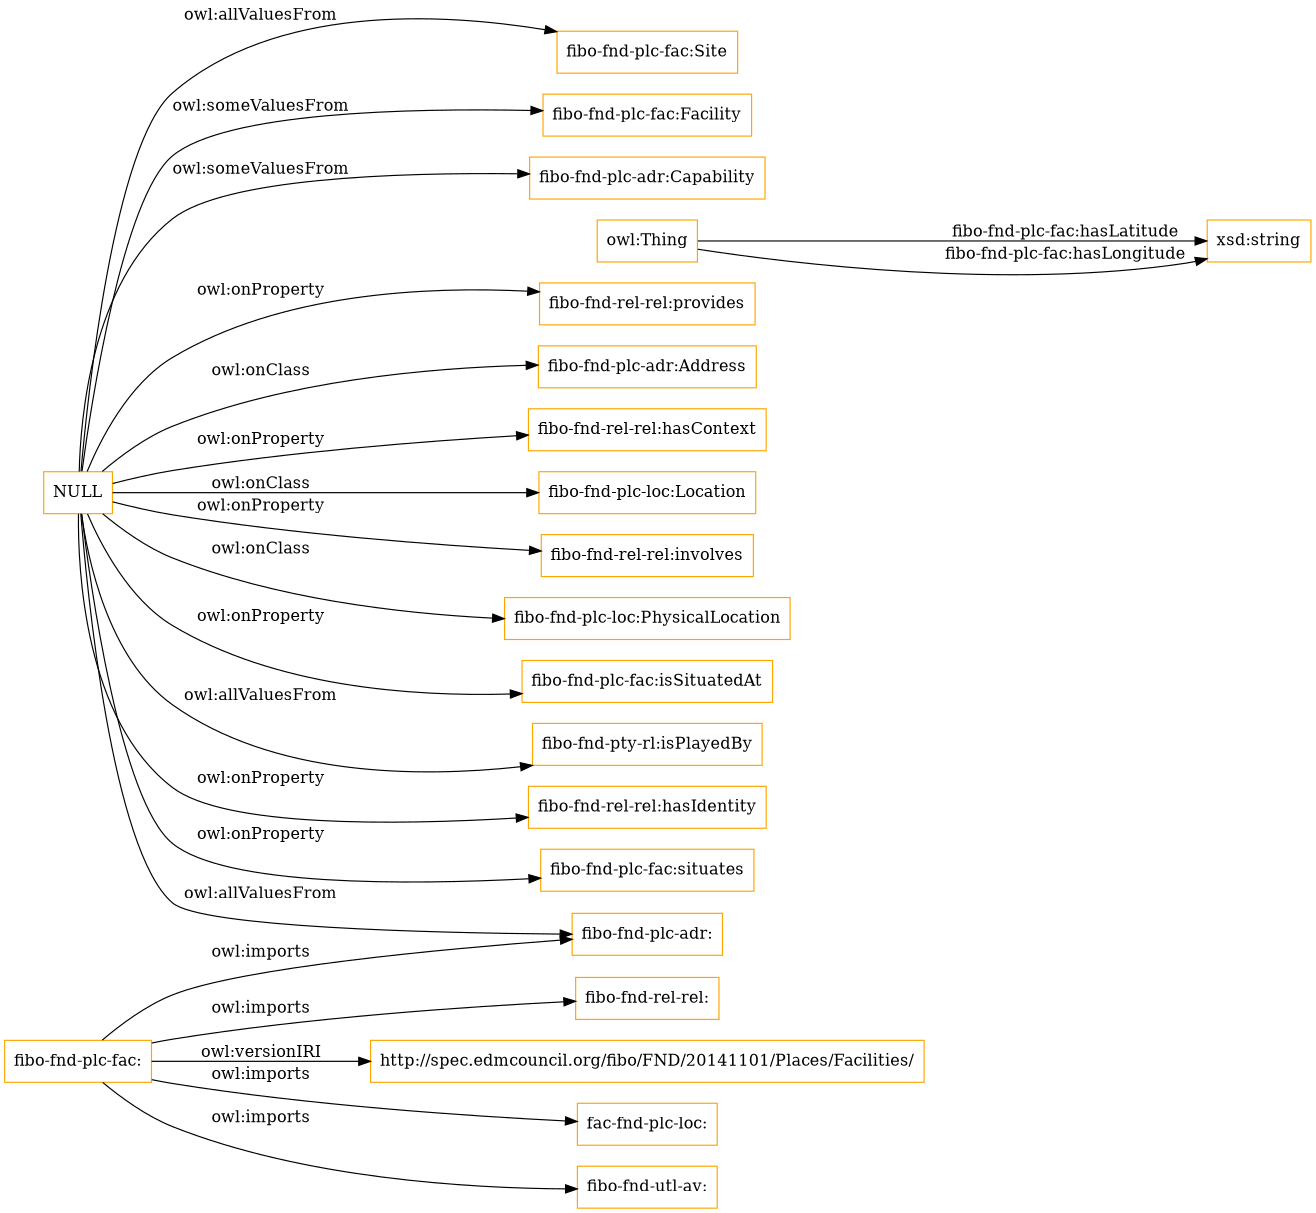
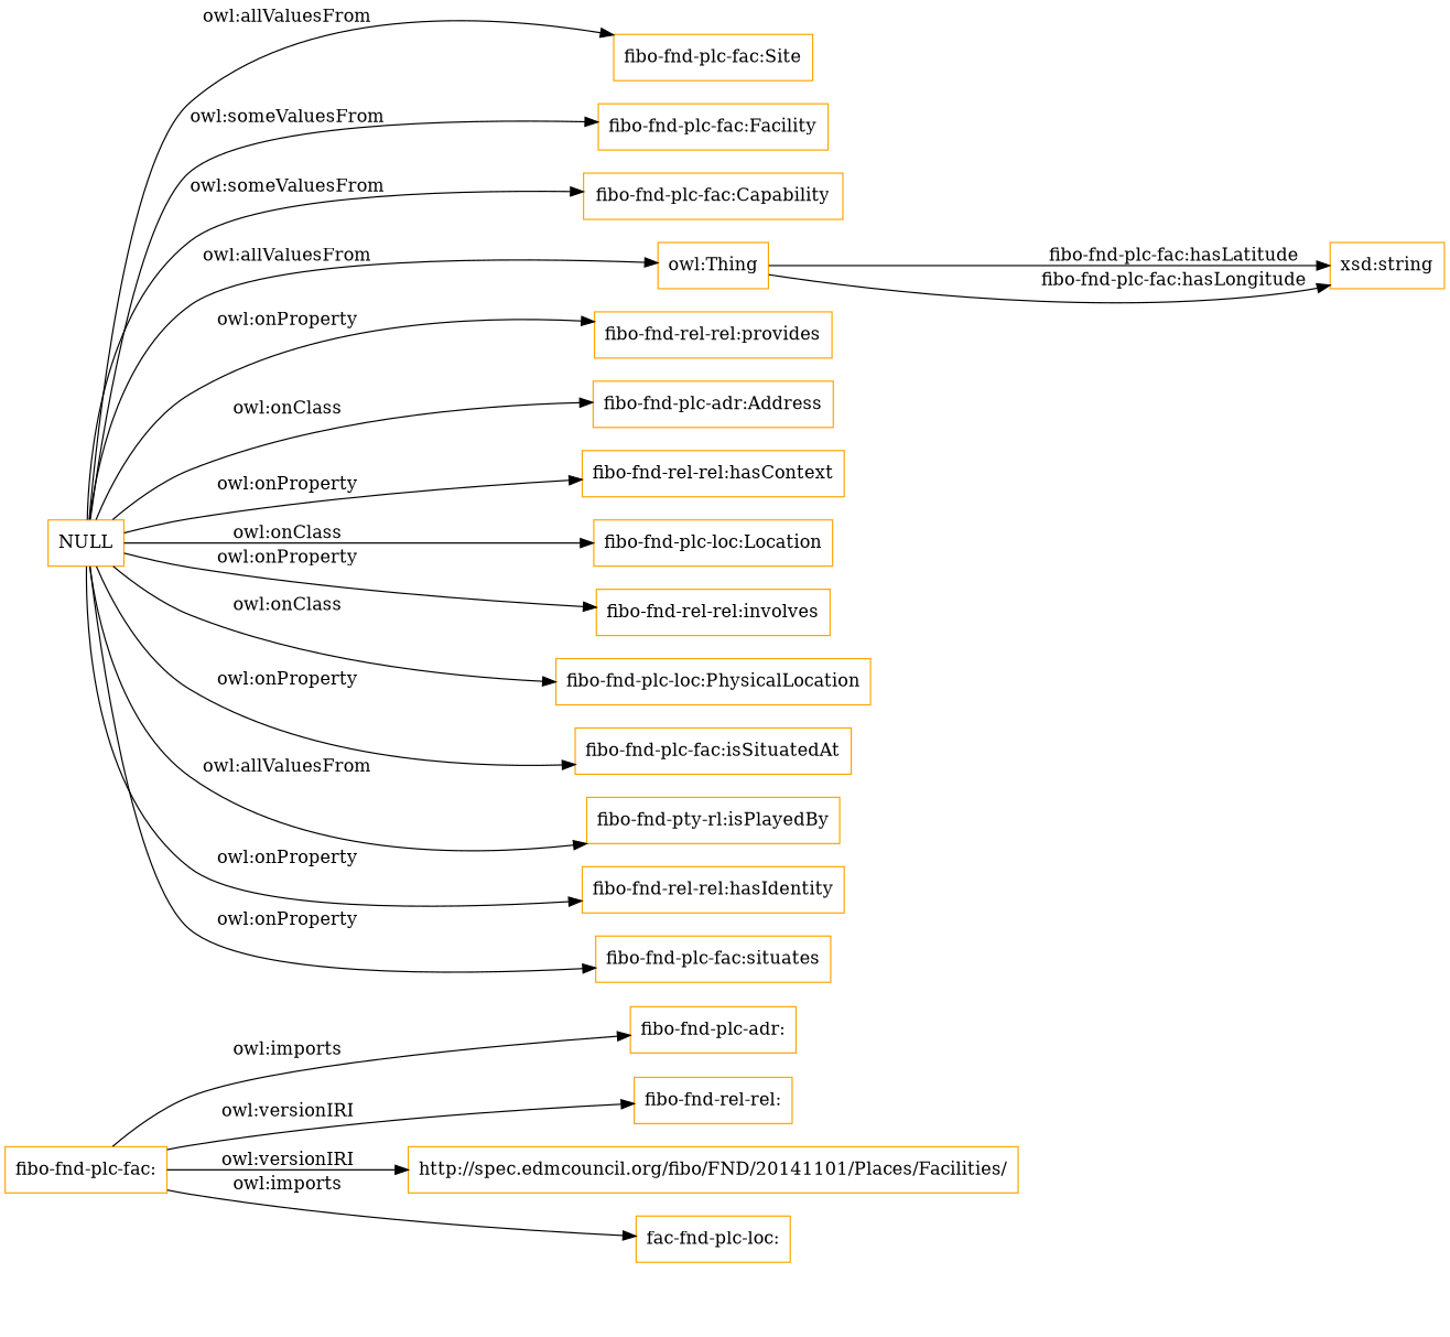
  digraph {
    rankdir=LR
    node [color=orange shape=rectangle]
    NULL
    "fibo-fnd-plc-fac:Site"
    "fibo-fnd-plc-fac:Facility"
-   "fibo-fnd-plc-fac:Capability" [label="fibo-fnd-plc-adr:Capability"]
+   "fibo-fnd-plc-fac:Capability"
    "owl:Thing"
    "fibo-fnd-rel-rel:provides"
    "fibo-fnd-plc-adr:Address"
    "fibo-fnd-rel-rel:hasContext"
    "fibo-fnd-plc-loc:Location"
    "fibo-fnd-rel-rel:involves"
    "fibo-fnd-plc-loc:PhysicalLocation"
    "fibo-fnd-plc-fac:isSituatedAt"
    "fibo-fnd-pty-rl:isPlayedBy"
    "fibo-fnd-rel-rel:hasIdentity"
    "fibo-fnd-plc-fac:situates"
    "xsd:string"
    "fibo-fnd-plc-fac:"
    "fibo-fnd-rel-rel:"
    "http://spec.edmcouncil.org/fibo/FND/20141101/Places/Facilities/"
    n20 [label="fac-fnd-plc-loc:"]
    "fibo-fnd-plc-adr:"
-   "fibo-fnd-utl-av:"
    NULL -> "fibo-fnd-plc-fac:Site" [label="owl:allValuesFrom"]
    NULL -> "fibo-fnd-plc-fac:Facility" [label="owl:someValuesFrom"]
    NULL -> "fibo-fnd-plc-fac:Capability" [label="owl:someValuesFrom"]
-   NULL -> "fibo-fnd-plc-adr:" [label="owl:allValuesFrom"]
+   NULL -> "owl:Thing" [label="owl:allValuesFrom"]
    NULL -> "fibo-fnd-rel-rel:provides" [label="owl:onProperty"]
    NULL -> "fibo-fnd-plc-adr:Address" [label="owl:onClass"]
    NULL -> "fibo-fnd-rel-rel:hasContext" [label="owl:onProperty"]
    NULL -> "fibo-fnd-plc-loc:Location" [label="owl:onClass"]
    NULL -> "fibo-fnd-rel-rel:involves" [label="owl:onProperty"]
    NULL -> "fibo-fnd-plc-loc:PhysicalLocation" [label="owl:onClass"]
    NULL -> "fibo-fnd-plc-fac:isSituatedAt" [label="owl:onProperty"]
    NULL -> "fibo-fnd-pty-rl:isPlayedBy" [label="owl:allValuesFrom"]
    NULL -> "fibo-fnd-rel-rel:hasIdentity" [label="owl:onProperty"]
    NULL -> "fibo-fnd-plc-fac:situates" [label="owl:onProperty"]
    "owl:Thing" -> "xsd:string" [label="fibo-fnd-plc-fac:hasLatitude"]
    "owl:Thing" -> "xsd:string" [label="fibo-fnd-plc-fac:hasLongitude"]
-   "fibo-fnd-plc-fac:" -> "fibo-fnd-rel-rel:" [label="owl:imports"]
+   "fibo-fnd-plc-fac:" -> "fibo-fnd-rel-rel:" [label="owl:versionIRI"]
    "fibo-fnd-plc-fac:" -> "http://spec.edmcouncil.org/fibo/FND/20141101/Places/Facilities/" [label="owl:versionIRI"]
    "fibo-fnd-plc-fac:" -> n20 [label="owl:imports"]
    "fibo-fnd-plc-fac:" -> "fibo-fnd-plc-adr:" [label="owl:imports"]
-   "fibo-fnd-plc-fac:" -> "fibo-fnd-utl-av:" [label="owl:imports"]
  }
